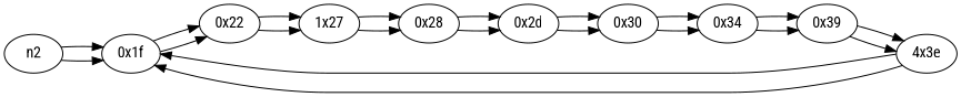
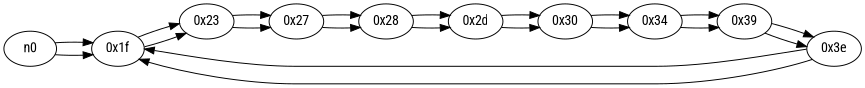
  digraph {
    fontname="Roboto Condensed"
    rankdir=LR
    node [fontname="Roboto Condensed"]
    edge [fontname="Roboto Condensed"]
    n1 [label="0x1f"]
-   n2 [label="0x22"]
-   n3 [label="1x27"]
+   n2 [label="0x23"]
+   n3 [label="0x27"]
    n4 [label="0x28"]
    n5 [label="0x2d"]
    n6 [label="0x30"]
    n7 [label="0x34"]
    n8 [label="0x39"]
-   n9 [label="4x3e"]
-   n0 [label=n2]
+   n9 [label="0x3e"]
+   n0
    n1 -> n2
    n1 -> n2
    n2 -> n3
    n2 -> n3
    n3 -> n4
    n3 -> n4
    n4 -> n5
    n4 -> n5
    n5 -> n6
    n5 -> n6
    n6 -> n7
    n6 -> n7
    n7 -> n8
    n7 -> n8
    n8 -> n9
    n8 -> n9
    n9 -> n1
    n9 -> n1
    n0 -> n1
    n0 -> n1
  }
